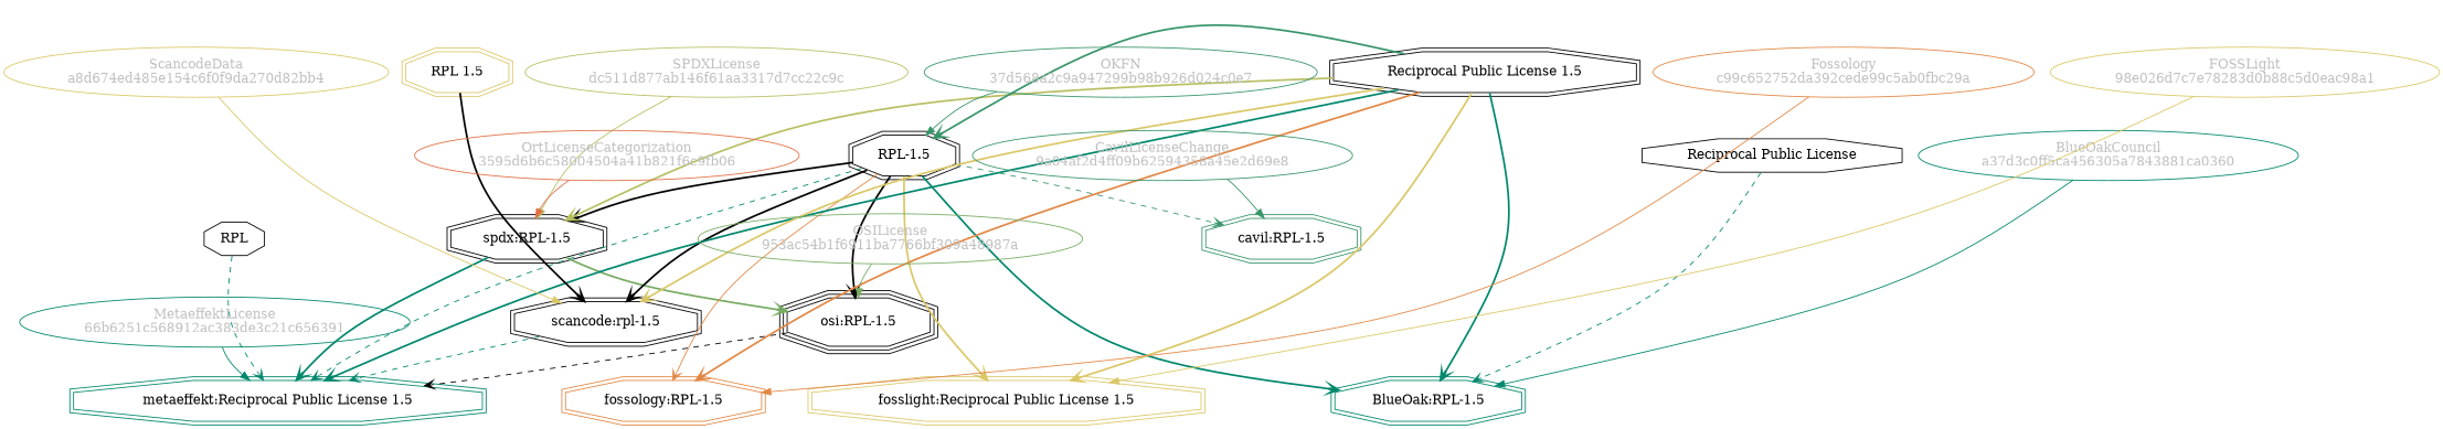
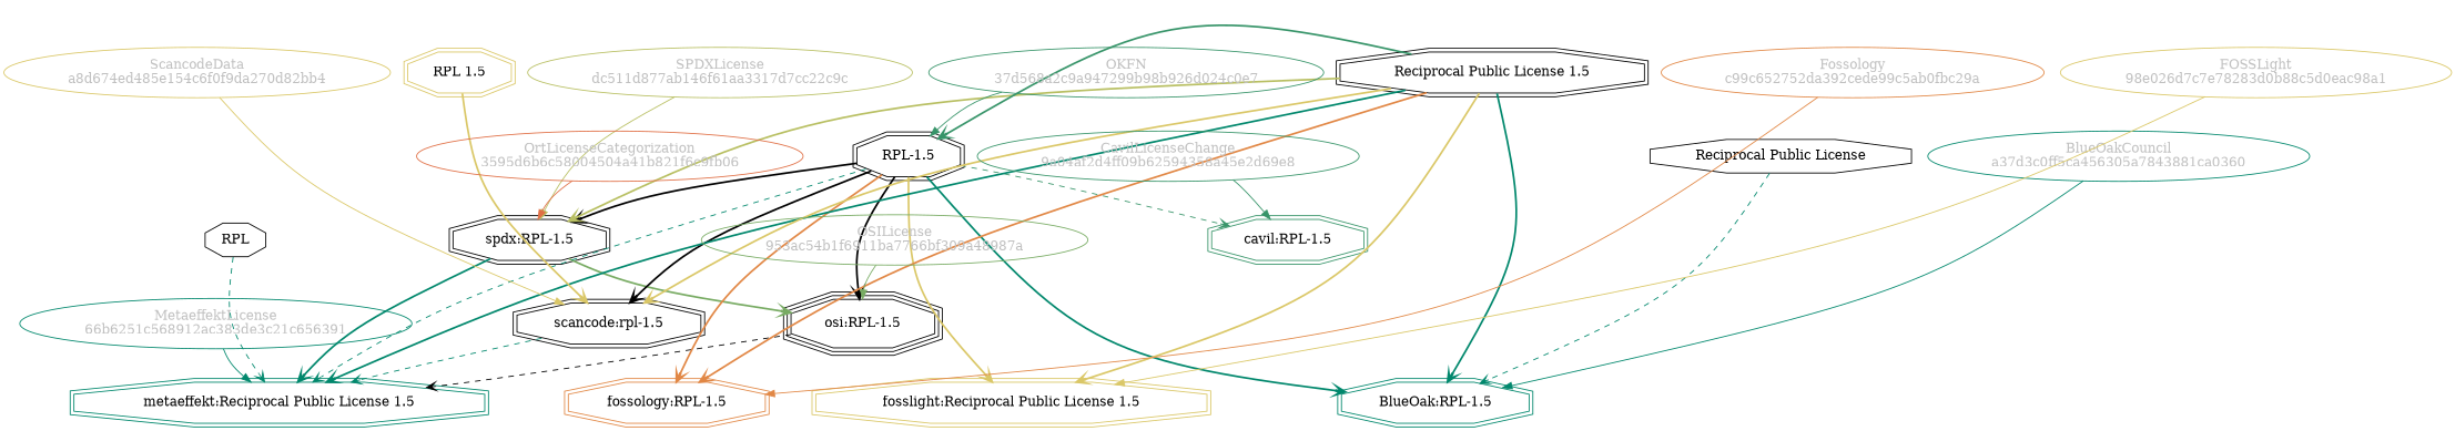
  strict digraph {
    splines=curved
    node [shape=ellipse]
    edge [color="#00876c" weight=0.7 arrowhead=vee style=bold]
    n1 [color="#b8bf62" fillcolor="beige;1" fontcolor=gray label="SPDXLicense\ndc511d877ab146f61aa3317d7cc22c9c"]
    n2 [label="spdx:RPL-1.5" shape=doubleoctagon]
    n3 [label="osi:RPL-1.5" shape=tripleoctagon]
    n4 [color="#00876c" label="metaeffekt:Reciprocal Public License 1.5" shape=doubleoctagon]
    n5 [label="RPL-1.5" shape=doubleoctagon]
    n6 [color="#00876c" label="BlueOak:RPL-1.5" shape=doubleoctagon]
    n7 [label="scancode:rpl-1.5" shape=doubleoctagon]
    n8 [color="#e18745" label="fossology:RPL-1.5" shape=doubleoctagon]
    n9 [color="#379469" label="cavil:RPL-1.5" shape=doubleoctagon]
    n10 [color="#dac767" label="fosslight:Reciprocal Public License 1.5" shape=doubleoctagon]
    n11 [label="Reciprocal Public License 1.5" shape=doubleoctagon]
    n12 [color="#78ab63" fillcolor="beige;1" fontcolor=gray label="OSILicense\n953ac54b1f6911ba7766bf309a48987a"]
    n13 [label="Reciprocal Public License" shape=octagon]
    n14 [color="#00876c" fillcolor="beige;1" fontcolor=gray label="BlueOakCouncil\na37d3c0ff5ca456305a7843881ca0360"]
    n15 [label=RPL shape=octagon]
    n16 [color="#dac767" fillcolor="beige;1" fontcolor=gray label="ScancodeData\na8d674ed485e154c6f0f9da270d82bb4"]
    n17 [color="#dac767" label="RPL 1.5" shape=doubleoctagon]
    n18 [color="#e18745" fillcolor="beige;1" fontcolor=gray label="Fossology\nc99c652752da392cede99c5ab0fbc29a"]
    n19 [color="#379469" fillcolor="beige;1" fontcolor=gray label="OKFN\n37d568a2c9a947299b98b926d024c0e7"]
    n20 [color="#e06f45" fillcolor="beige;1" fontcolor=gray label="OrtLicenseCategorization\n3595d6b6c58004504a41b821f6c9fb06"]
    n21 [color="#379469" fillcolor="beige;1" fontcolor=gray label="CavilLicenseChange\n9a04af2d4ff09b62594358a45e2d69e8"]
    n22 [color="#00876c" fillcolor="beige;1" fontcolor=gray label="MetaeffektLicense\n66b6251c568912ac383de3c21c656391"]
    n23 [color="#dac767" fillcolor="beige;1" fontcolor=gray label="FOSSLight\n98e026d7c7e78283d0b88c5d0eac98a1"]
    n1 -> n2 [color="#b8bf62" weight=0.5 arrowhead="" style=""]
    n2 -> n3 [color="#78ab63"]
    n2 -> n4
    n3 -> n4 [color=black style=dashed weight=0.5]
    n5 -> n2 [color=""]
    n5 -> n3 [color=""]
    n5 -> n4 [style=dashed weight=0.5]
    n5 -> n6
    n5 -> n7 [color=""]
-   n5 -> n8 [color="#e18745" style=solid]
+   n5 -> n8 [color="#e18745"]
    n5 -> n9 [color="#379469" style=dashed]
    n5 -> n10 [color="#dac767"]
    n7 -> n4 [style=dashed weight=0.5]
    n11 -> n2 [color="#b8bf62"]
    n11 -> n4
    n11 -> n5 [color="#379469"]
    n11 -> n6
    n11 -> n7 [color="#dac767"]
    n11 -> n8 [color="#e18745"]
    n11 -> n10 [color="#dac767"]
    n12 -> n3 [color="#78ab63" weight=0.5 arrowhead="" style=""]
    n13 -> n6 [style=dashed weight=0.5]
    n14 -> n6 [weight=0.5 arrowhead="" style=""]
    n15 -> n4 [style=dashed weight=0.5]
    n16 -> n7 [color="#dac767" weight=0.5 arrowhead="" style=""]
-   n17 -> n7 [color=black]
+   n17 -> n7 [color="#dac767"]
    n18 -> n8 [color="#e18745" weight=0.5 arrowhead="" style=""]
    n19 -> n5 [color="#379469" weight=0.5 arrowhead="" style=""]
    n20 -> n2 [color="#e06f45" weight=0.5 arrowhead="" style=""]
    n21 -> n9 [color="#379469" weight=0.5 arrowhead="" style=""]
    n22 -> n4 [weight=0.5 arrowhead="" style=""]
    n23 -> n10 [color="#dac767" weight=0.5 arrowhead="" style=""]
  }
